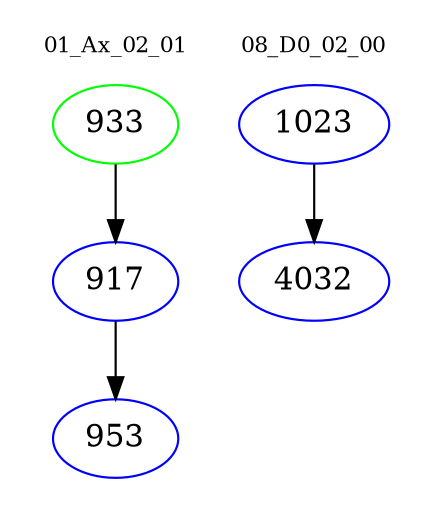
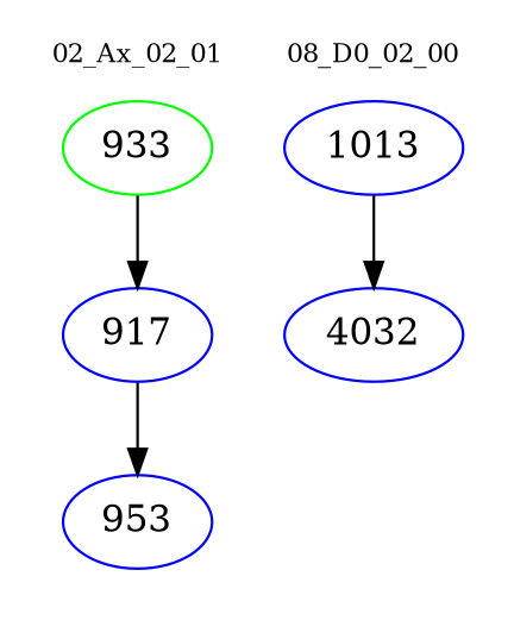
  digraph {
    node [color=blue]
    edge [color=black]
    n1 [color=green label=933]
    n2 [label=917]
    n3 [label=953]
-   n4 [label=1023]
+   n4 [label=1013]
    n5 [label=4032]
    subgraph cluster_1 {
      color=white
      fontsize=10
-     label="01_Ax_02_01"
+     label="02_Ax_02_01"
      n1
      n2
      n3
    }
    subgraph cluster_2 {
      color=white
      fontsize=10
      label="08_D0_02_00"
      n4
      n5
    }
    n1 -> n2
    n2 -> n3
    n4 -> n5
  }
